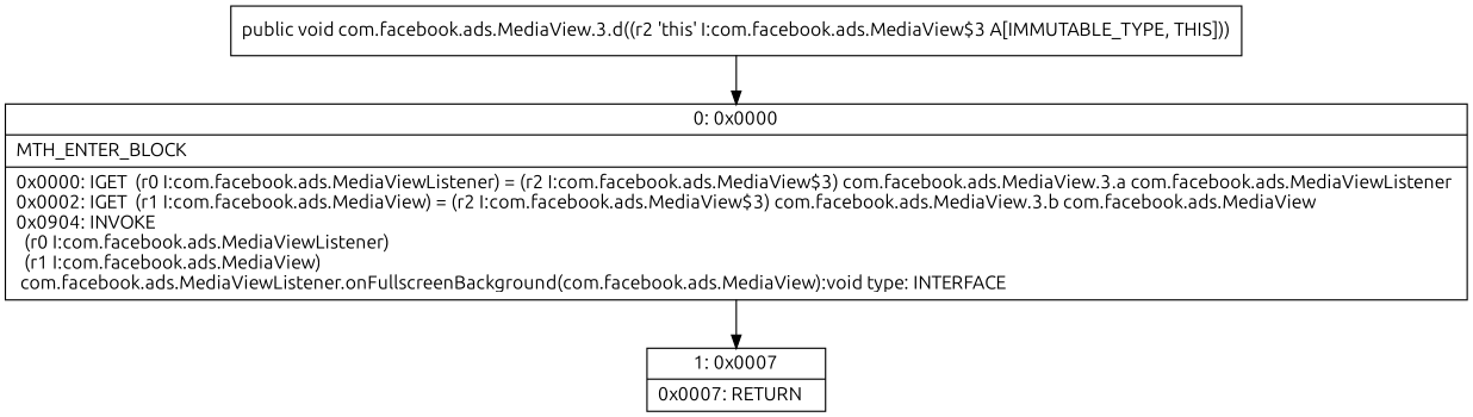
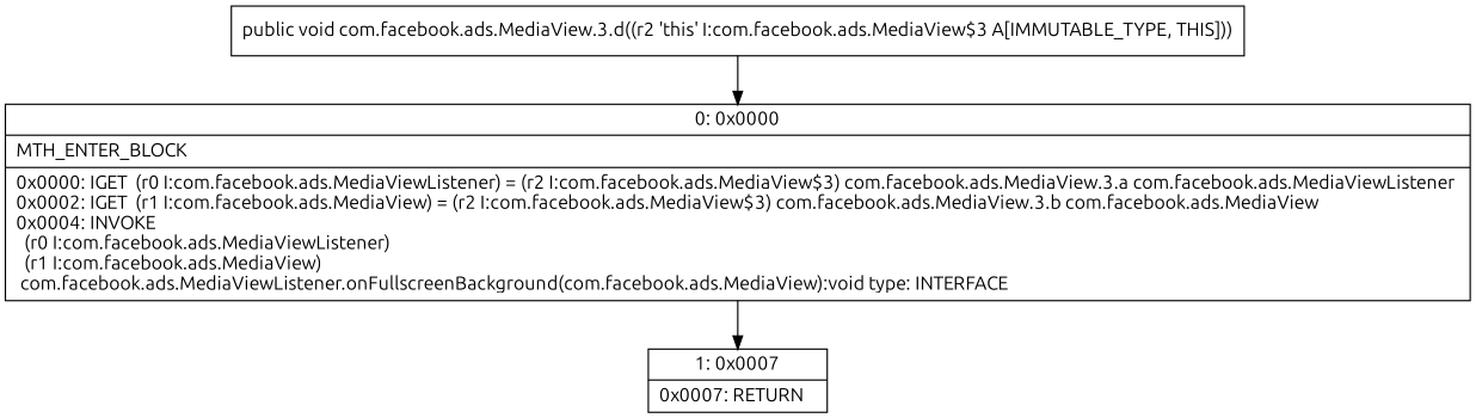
  digraph {
    fontname=Ubuntu
    node [shape=record fontname=Ubuntu]
    edge [fontname=Ubuntu]
-   n1 [label="{0\:\ 0x0000|MTH_ENTER_BLOCK\l|0x0000: IGET  (r0 I:com.facebook.ads.MediaViewListener) = (r2 I:com.facebook.ads.MediaView$3) com.facebook.ads.MediaView.3.a com.facebook.ads.MediaViewListener \l0x0002: IGET  (r1 I:com.facebook.ads.MediaView) = (r2 I:com.facebook.ads.MediaView$3) com.facebook.ads.MediaView.3.b com.facebook.ads.MediaView \l0x0904: INVOKE  \l  (r0 I:com.facebook.ads.MediaViewListener)\l  (r1 I:com.facebook.ads.MediaView)\l com.facebook.ads.MediaViewListener.onFullscreenBackground(com.facebook.ads.MediaView):void type: INTERFACE \l}"]
+   n1 [label="{0\:\ 0x0000|MTH_ENTER_BLOCK\l|0x0000: IGET  (r0 I:com.facebook.ads.MediaViewListener) = (r2 I:com.facebook.ads.MediaView$3) com.facebook.ads.MediaView.3.a com.facebook.ads.MediaViewListener \l0x0002: IGET  (r1 I:com.facebook.ads.MediaView) = (r2 I:com.facebook.ads.MediaView$3) com.facebook.ads.MediaView.3.b com.facebook.ads.MediaView \l0x0004: INVOKE  \l  (r0 I:com.facebook.ads.MediaViewListener)\l  (r1 I:com.facebook.ads.MediaView)\l com.facebook.ads.MediaViewListener.onFullscreenBackground(com.facebook.ads.MediaView):void type: INTERFACE \l}"]
    n2 [label="{1\:\ 0x0007|0x0007: RETURN   \l}"]
    n3 [label="{public void com.facebook.ads.MediaView.3.d((r2 'this' I:com.facebook.ads.MediaView$3 A[IMMUTABLE_TYPE, THIS])) }"]
    n1 -> n2
    n3 -> n1
  }
